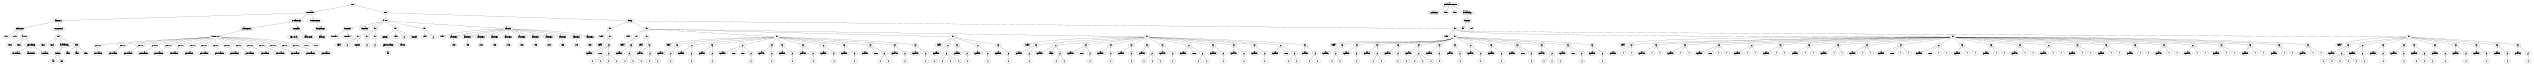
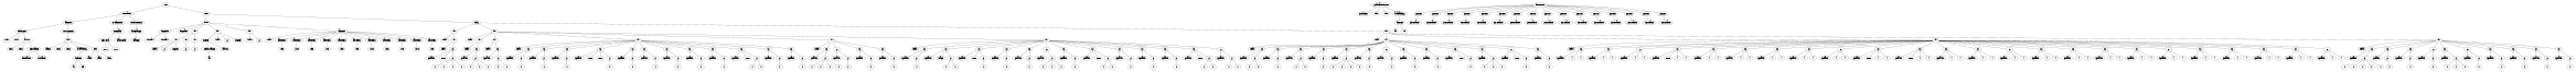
  graph {
    n1 [label=TEI]
    n2 [label=teiHeader]
    n3 [label=text]
    n4 [label=fileDesc]
    n5 [label=profileDesc]
    n6 [label=revisionDesc]
    n7 [label=front]
    n8 [label=body]
    n9 [label=titleStmt]
    n10 [label=sourceDesc]
-   n11 [label=particDesc]
    n12 [label=textClass]
    n13 [label=listChange]
    n14 [label=title]
    n15 [label=title]
    n16 [label=author]
    n17 [label=publicationStmt]
    n18 [label=publisher]
    n19 [label=idno]
    n20 [label=idno]
    n21 [label=availability]
    n22 [label=bibl]
    n23 [label=idno]
    n24 [label=idno]
    n25 [label=persName]
    n26 [label=forename]
-   n27 [label=nameLink]
    n28 [label=surname]
    n29 [label=licence]
    n30 [label=ab]
    n31 [label=ref]
+   n32 [label=name]
    n33 [label=idno]
    n34 [label=idno]
    n35 [label=availability]
    n36 [label=bibl]
    n37 [label=licence]
    n38 [label=date]
    n39 [label=date]
    n40 [label=idno]
    n41 [label=ab]
    n42 [label=ref]
    n43 [label=listPerson]
    n44 [label=keywords]
    n45 [label=classCode]
    n46 [label=person]
    n47 [label=person]
    n48 [label=person]
    n49 [label=person]
    n50 [label=person]
    n51 [label=person]
    n52 [label=person]
    n53 [label=person]
    n54 [label=person]
    n55 [label=person]
    n56 [label=person]
    n57 [label=person]
    n58 [label=person]
    n59 [label=person]
    n60 [label=person]
    n61 [label=person]
    n62 [label=persName]
    n63 [label=persName]
    n64 [label=persName]
    n65 [label=persName]
    n66 [label=persName]
    n67 [label=persName]
    n68 [label=persName]
    n69 [label=persName]
    n70 [label=persName]
    n71 [label=persName]
    n72 [label=persName]
    n73 [label=persName]
    n74 [label=persName]
    n75 [label=persName]
    n76 [label=persName]
    n77 [label=persName]
    n78 [label=term]
    n79 [label=term]
    n80 [label=change]
    n81 [label=docTitle]
    n82 [label=docDate]
    n83 [label=div]
    n84 [label=div]
    n85 [label=div]
    n86 [label=castList]
    n87 [label=div]
    n88 [label=div]
    n89 [label=div]
    n90 [label=titlePart]
    n91 [label=titlePart]
    n92 [label=div]
    n93 [label=div]
    n94 [label=div]
    n95 [label=opener]
    n96 [label=head]
    n97 [label=p]
    n98 [label=signed]
    n99 [label=head]
    n100 [label=p]
    n101 [label=performance]
    n102 [label=ab]
    n103 [label=head]
    n104 [label=castItem]
    n105 [label=castItem]
    n106 [label=castItem]
    n107 [label=castItem]
    n108 [label=castItem]
    n109 [label=castItem]
    n110 [label=castItem]
    n111 [label=castItem]
    n112 [label=castItem]
    n113 [label=castItem]
    n114 [label=castItem]
    n115 [label=head]
    n116 [label=p]
    n117 [label=signed]
    n118 [label=p]
    n119 [label=p]
    n120 [label=salute]
    n121 [label=role]
    n122 [label=role]
    n123 [label=role]
    n124 [label=role]
    n125 [label=role]
    n126 [label=role]
    n127 [label=role]
    n128 [label=role]
    n129 [label=role]
    n130 [label=role]
    n131 [label=role]
    n132 [label=head]
    n133 [label=div]
    n134 [label=head]
    n135 [label=div]
    n136 [label=div]
    n137 [label=div]
    n138 [label=div]
    n139 [label=div]
    n140 [label=head]
    n141 [label=div]
    n142 [label=div]
    n143 [label=div]
    n144 [label=head]
    n145 [label=sp]
    n146 [label=speaker]
    n147 [label=note]
    n148 [label=p]
    n149 [label=s]
    n150 [label=s]
    n151 [label=s]
    n152 [label=s]
    n153 [label=head]
    n154 [label=sp]
    n155 [label=head]
    n156 [label=sp]
    n157 [label=head]
    n158 [label=sp]
    n159 [label=sp]
    n160 [label=sp]
    n161 [label=sp]
    n162 [label=sp]
    n163 [label=sp]
    n164 [label=sp]
    n165 [label=sp]
    n166 [label=sp]
    n167 [label=sp]
    n168 [label=sp]
    n169 [label=sp]
    n170 [label=head]
    n171 [label=sp]
    n172 [label=sp]
    n173 [label=sp]
    n174 [label=sp]
    n175 [label=head]
    n176 [label=sp]
    n177 [label=sp]
    n178 [label=sp]
    n179 [label=sp]
    n180 [label=sp]
    n181 [label=sp]
    n182 [label=sp]
    n183 [label=sp]
    n184 [label=sp]
    n185 [label=sp]
    n186 [label=sp]
    n187 [label=sp]
    n188 [label=sp]
    n189 [label=speaker]
    n190 [label=p]
    n191 [label=s]
    n192 [label=s]
    n193 [label=s]
    n194 [label=speaker]
    n195 [label=p]
    n196 [label=s]
    n197 [label=s]
    n198 [label=speaker]
    n199 [label=p]
    n200 [label=speaker]
    n201 [label=p]
    n202 [label=speaker]
    n203 [label=p]
    n204 [label=speaker]
    n205 [label=note]
    n206 [label=note]
    n207 [label=p]
    n208 [label=speaker]
    n209 [label=p]
    n210 [label=speaker]
    n211 [label=p]
    n212 [label=speaker]
    n213 [label=p]
    n214 [label=speaker]
    n215 [label=p]
    n216 [label=speaker]
    n217 [label=p]
    n218 [label=speaker]
    n219 [label=note]
    n220 [label=p]
    n221 [label=speaker]
    n222 [label=p]
    n223 [label=speaker]
    n224 [label=p]
    n225 [label=s]
    n226 [label=s]
    n227 [label=s]
    n228 [label=s]
    n229 [label=s]
    n230 [label=s]
    n231 [label=s]
    n232 [label=s]
    n233 [label=s]
    n234 [label=s]
    n235 [label=s]
    n236 [label=s]
    n237 [label=s]
    n238 [label=speaker]
    n239 [label=p]
    n240 [label=speaker]
    n241 [label=p]
    n242 [label=speaker]
    n243 [label=p]
    n244 [label=speaker]
    n245 [label=p]
    n246 [label=s]
    n247 [label=s]
    n248 [label=s]
    n249 [label=s]
    n250 [label=s]
    n251 [label=s]
    n252 [label=s]
    n253 [label=speaker]
    n254 [label=p]
    n255 [label=speaker]
    n256 [label=stage]
    n257 [label=p]
    n258 [label=speaker]
    n259 [label=note]
    n260 [label=p]
    n261 [label=speaker]
    n262 [label=p]
    n263 [label=speaker]
    n264 [label=p]
    n265 [label=speaker]
    n266 [label=p]
    n267 [label=speaker]
    n268 [label=p]
    n269 [label=speaker]
    n270 [label=note]
    n271 [label=p]
    n272 [label=speaker]
    n273 [label=p]
    n274 [label=speaker]
    n275 [label=p]
    n276 [label=speaker]
    n277 [label=p]
    n278 [label=speaker]
    n279 [label=note]
    n280 [label=p]
    n281 [label=speaker]
    n282 [label=p]
    n283 [label=s]
    n284 [label=s]
    n285 [label=s]
    n286 [label=s]
    n287 [label=s]
    n288 [label=s]
    n289 [label=s]
    n290 [label=s]
    n291 [label=s]
    n292 [label=s]
    n293 [label=s]
    n294 [label=s]
    n295 [label=s]
    n296 [label=s]
    n297 [label=s]
    n298 [label=s]
    n299 [label=s]
    n300 [label=s]
    n301 [label=s]
    n302 [label=head]
    n303 [label=sp]
    n304 [label=sp]
    n305 [label=sp]
    n306 [label=sp]
    n307 [label=sp]
    n308 [label=sp]
    n309 [label=sp]
    n310 [label=sp]
    n311 [label=sp]
    n312 [label=sp]
    n313 [label=sp]
    n314 [label=sp]
    n315 [label=sp]
    n316 [label=head]
    n317 [label=sp]
    n318 [label=sp]
    n319 [label=sp]
    n320 [label=sp]
    n321 [label=sp]
    n322 [label=sp]
    n323 [label=sp]
    n324 [label=sp]
    n325 [label=sp]
    n326 [label=sp]
    n327 [label=sp]
    n328 [label=sp]
    n329 [label=sp]
    n330 [label=sp]
    n331 [label=sp]
    n332 [label=sp]
    n333 [label=sp]
    n334 [label=sp]
    n335 [label=sp]
    n336 [label=sp]
    n337 [label=sp]
    n338 [label=sp]
    n339 [label=sp]
    n340 [label=sp]
    n341 [label=head]
    n342 [label=sp]
    n343 [label=sp]
    n344 [label=sp]
    n345 [label=sp]
    n346 [label=sp]
    n347 [label=sp]
    n348 [label=sp]
    n349 [label=sp]
    n350 [label=sp]
    n351 [label=sp]
    n352 [label=speaker]
    n353 [label=p]
    n354 [label=speaker]
    n355 [label=p]
    n356 [label=speaker]
    n357 [label=p]
    n358 [label=speaker]
    n359 [label=p]
    n360 [label=speaker]
    n361 [label=p]
    n362 [label=speaker]
    n363 [label=p]
    n364 [label=speaker]
    n365 [label=p]
    n366 [label=speaker]
    n367 [label=p]
    n368 [label=speaker]
    n369 [label=p]
    n370 [label=speaker]
    n371 [label=note]
    n372 [label=p]
    n373 [label=speaker]
    n374 [label=p]
    n375 [label=speaker]
    n376 [label=note]
    n377 [label=p]
    n378 [label=speaker]
    n379 [label=p]
    n380 [label=s]
    n381 [label=s]
    n382 [label=s]
    n383 [label=s]
    n384 [label=s]
    n385 [label=s]
    n386 [label=s]
    n387 [label=s]
    n388 [label=s]
    n389 [label=s]
    n390 [label=s]
    n391 [label=s]
    n392 [label=s]
    n393 [label=s]
    n394 [label=s]
    n395 [label=s]
    n396 [label=s]
    n397 [label=s]
    n398 [label=s]
    n399 [label=s]
    n400 [label=speaker]
    n401 [label=l]
    n402 [label=l]
    n403 [label=speaker]
    n404 [label=l]
    n405 [label=l]
    n406 [label=speaker]
    n407 [label=l]
    n408 [label=l]
    n409 [label=speaker]
    n410 [label=note]
    n411 [label=l]
    n412 [label=l]
    n413 [label=speaker]
    n414 [label=l]
    n415 [label=l]
    n416 [label=speaker]
    n417 [label=l]
    n418 [label=l]
    n419 [label=speaker]
    n420 [label=l]
    n421 [label=l]
    n422 [label=speaker]
    n423 [label=l]
    n424 [label=l]
    n425 [label=speaker]
    n426 [label=l]
    n427 [label=l]
    n428 [label=speaker]
    n429 [label=note]
    n430 [label=l]
    n431 [label=l]
    n432 [label=speaker]
    n433 [label=note]
    n434 [label=l]
    n435 [label=l]
    n436 [label=speaker]
    n437 [label=l]
    n438 [label=l]
    n439 [label=speaker]
    n440 [label=l]
    n441 [label=l]
    n442 [label=speaker]
    n443 [label=l]
    n444 [label=l]
    n445 [label=speaker]
    n446 [label=l]
    n447 [label=l]
    n448 [label=speaker]
    n449 [label=l]
    n450 [label=l]
    n451 [label=speaker]
    n452 [label=l]
    n453 [label=l]
    n454 [label=speaker]
    n455 [label=l]
    n456 [label=l]
    n457 [label=speaker]
    n458 [label=l]
    n459 [label=l]
    n460 [label=speaker]
    n461 [label=l]
    n462 [label=l]
    n463 [label=speaker]
    n464 [label=l]
    n465 [label=l]
    n466 [label=speaker]
    n467 [label=l]
    n468 [label=l]
    n469 [label=speaker]
    n470 [label=l]
    n471 [label=l]
    n472 [label=speaker]
    n473 [label=l]
    n474 [label=l]
    n475 [label=speaker]
    n476 [label=p]
    n477 [label=speaker]
    n478 [label=p]
    n479 [label=speaker]
    n480 [label=p]
    n481 [label=speaker]
    n482 [label=p]
    n483 [label=speaker]
    n484 [label=p]
    n485 [label=speaker]
    n486 [label=p]
    n487 [label=speaker]
    n488 [label=p]
    n489 [label=speaker]
    n490 [label=p]
    n491 [label=speaker]
    n492 [label=p]
    n493 [label=speaker]
    n494 [label=p]
    n495 [label=s]
    n496 [label=s]
    n497 [label=s]
    n498 [label=s]
    n499 [label=s]
    n500 [label=s]
    n501 [label=s]
    n502 [label=s]
    n503 [label=s]
    n504 [label=s]
    n505 [label=s]
    n506 [label=s]
    n507 [label=s]
    n508 [label=s]
    n509 [label=s]
    n510 [label=s]
    n1 -- n2
    n1 -- n3
    n2 -- n4
    n2 -- n5
    n2 -- n6
    n3 -- n7
    n3 -- n8
    n4 -- n9
    n4 -- n10
-   n5 -- n11
    n5 -- n12
    n6 -- n13
    n7 -- n81
    n7 -- n82
    n7 -- n83
    n7 -- n84
    n7 -- n85
    n7 -- n86
    n8 -- n87
    n8 -- n88
    n8 -- n89
    n9 -- n14
    n9 -- n15
    n9 -- n16
    n10 -- n22
-   n11 -- n43
    n12 -- n44
    n12 -- n45
    n13 -- n80
    n16 -- n23
    n16 -- n24
    n16 -- n25
    n17 -- n18
    n17 -- n19
    n17 -- n20
    n17 -- n21
    n21 -- n29
+   n22 -- n32
    n22 -- n33
    n22 -- n34
    n22 -- n35
    n22 -- n36
    n25 -- n26
-   n25 -- n27
    n25 -- n28
    n29 -- n30
    n29 -- n31
    n35 -- n37
    n36 -- n38
    n36 -- n39
    n36 -- n40
    n37 -- n41
    n37 -- n42
    n43 -- n46
    n43 -- n47
    n43 -- n48
    n43 -- n49
    n43 -- n50
    n43 -- n51
    n43 -- n52
    n43 -- n53
    n43 -- n54
    n43 -- n55
    n43 -- n56
    n43 -- n57
    n43 -- n58
    n43 -- n59
    n43 -- n60
    n43 -- n61
    n44 -- n78
    n44 -- n79
    n46 -- n62
    n47 -- n63
    n48 -- n64
    n49 -- n65
    n50 -- n66
    n51 -- n67
    n52 -- n68
    n53 -- n69
    n54 -- n70
    n55 -- n71
    n56 -- n72
    n57 -- n73
    n58 -- n74
    n59 -- n75
    n60 -- n76
    n61 -- n77
    n81 -- n90
    n81 -- n91
    n83 -- n92
    n83 -- n93
    n83 -- n94
    n84 -- n95
    n84 -- n96
    n84 -- n97
    n84 -- n98
    n85 -- n99
    n85 -- n100
    n86 -- n103
    n86 -- n104
    n86 -- n105
    n86 -- n106
    n86 -- n107
    n86 -- n108
    n86 -- n109
    n86 -- n110
    n86 -- n111
    n86 -- n112
    n86 -- n113
    n86 -- n114
    n87 -- n132
    n87 -- n133
    n88 -- n134
    n88 -- n135
    n88 -- n136
    n88 -- n137
    n88 -- n138
    n88 -- n139
    n89 -- n140
    n89 -- n141
    n89 -- n142
    n89 -- n143
    n92 -- n115
    n92 -- n116
    n92 -- n117
    n93 -- n118
    n94 -- n119
    n95 -- n101
    n95 -- n120
    n101 -- n102
    n104 -- n121
    n105 -- n122
    n106 -- n123
    n107 -- n124
    n108 -- n125
    n109 -- n126
    n110 -- n127
    n111 -- n128
    n112 -- n129
    n113 -- n130
    n114 -- n131
    n133 -- n144
    n133 -- n145
    n135 -- n153
    n135 -- n154
    n136 -- n155
    n136 -- n156
    n137 -- n157
    n137 -- n158
    n137 -- n159
    n137 -- n160
    n137 -- n161
    n137 -- n162
    n137 -- n163
    n137 -- n164
    n137 -- n165
    n137 -- n166
    n137 -- n167
    n137 -- n168
    n137 -- n169
    n138 -- n170
    n138 -- n171
    n138 -- n172
    n138 -- n173
    n138 -- n174
    n139 -- n175
    n139 -- n176
    n139 -- n177
    n139 -- n178
    n139 -- n179
    n139 -- n180
    n139 -- n181
    n139 -- n182
    n139 -- n183
    n139 -- n184
    n139 -- n185
    n139 -- n186
    n139 -- n187
    n139 -- n188
    n141 -- n302
    n141 -- n303
    n141 -- n304
    n141 -- n305
    n141 -- n306
    n141 -- n307
    n141 -- n308
    n141 -- n309
    n141 -- n310
    n141 -- n311
    n141 -- n312
    n141 -- n313
    n141 -- n314
    n141 -- n315
    n142 -- n316
    n142 -- n317
    n142 -- n318
    n142 -- n319
    n142 -- n320
    n142 -- n321
    n142 -- n322
    n142 -- n323
    n142 -- n324
    n142 -- n325
    n142 -- n326
    n142 -- n327
    n142 -- n328
    n142 -- n329
    n142 -- n330
    n142 -- n331
    n142 -- n332
    n142 -- n333
    n142 -- n334
    n142 -- n335
    n142 -- n336
    n142 -- n337
    n142 -- n338
    n142 -- n339
    n142 -- n340
    n143 -- n341
    n143 -- n342
    n143 -- n343
    n143 -- n344
    n143 -- n345
    n143 -- n346
    n143 -- n347
    n143 -- n348
    n143 -- n349
    n143 -- n350
    n143 -- n351
    n145 -- n146
    n145 -- n147
    n145 -- n148
    n148 -- n149
    n148 -- n150
    n148 -- n151
    n148 -- n152
    n154 -- n189
    n154 -- n190
    n156 -- n194
    n156 -- n195
    n158 -- n198
    n158 -- n199
    n159 -- n200
    n159 -- n201
    n160 -- n202
    n160 -- n203
    n161 -- n204
    n161 -- n205
    n161 -- n206
    n161 -- n207
    n162 -- n208
    n162 -- n209
    n163 -- n210
    n163 -- n211
    n164 -- n212
    n164 -- n213
    n165 -- n214
    n165 -- n215
    n166 -- n216
    n166 -- n217
    n167 -- n218
    n167 -- n219
    n167 -- n220
    n168 -- n221
    n168 -- n222
    n169 -- n223
    n169 -- n224
    n171 -- n238
    n171 -- n239
    n172 -- n240
    n172 -- n241
    n173 -- n242
    n173 -- n243
    n174 -- n244
    n174 -- n245
    n176 -- n253
    n176 -- n254
    n177 -- n255
    n177 -- n256
    n177 -- n257
    n178 -- n258
    n178 -- n259
    n178 -- n260
    n179 -- n261
    n179 -- n262
    n180 -- n263
    n180 -- n264
    n181 -- n265
    n181 -- n266
    n182 -- n267
    n182 -- n268
    n183 -- n269
    n183 -- n270
    n183 -- n271
    n184 -- n272
    n184 -- n273
    n185 -- n274
    n185 -- n275
    n186 -- n276
    n186 -- n277
    n187 -- n278
    n187 -- n279
    n187 -- n280
    n188 -- n281
    n188 -- n282
    n190 -- n191
    n190 -- n192
    n190 -- n193
    n195 -- n196
    n195 -- n197
    n199 -- n225
    n201 -- n226
    n203 -- n227
    n207 -- n228
    n209 -- n229
    n211 -- n230
    n213 -- n231
    n215 -- n232
    n217 -- n233
    n220 -- n234
    n220 -- n235
    n222 -- n236
    n224 -- n237
    n239 -- n246
    n239 -- n247
    n239 -- n248
    n239 -- n249
    n241 -- n250
    n243 -- n251
    n245 -- n252
    n254 -- n283
    n257 -- n284
    n257 -- n285
    n260 -- n286
    n262 -- n287
    n264 -- n288
    n266 -- n289
    n266 -- n290
    n266 -- n291
    n268 -- n292
    n271 -- n293
    n271 -- n294
    n273 -- n295
    n275 -- n296
    n277 -- n297
    n280 -- n298
    n280 -- n299
    n282 -- n300
    n282 -- n301
    n303 -- n352
    n303 -- n353
    n304 -- n354
    n304 -- n355
    n305 -- n356
    n305 -- n357
    n306 -- n358
    n306 -- n359
    n307 -- n360
    n307 -- n361
    n308 -- n362
    n308 -- n363
    n309 -- n364
    n309 -- n365
    n310 -- n366
    n310 -- n367
    n311 -- n368
    n311 -- n369
    n312 -- n370
    n312 -- n371
    n312 -- n372
    n313 -- n373
    n313 -- n374
    n314 -- n375
    n314 -- n376
    n314 -- n377
    n315 -- n378
    n315 -- n379
    n317 -- n400
    n317 -- n401
    n317 -- n402
    n318 -- n403
    n318 -- n404
    n318 -- n405
    n319 -- n406
    n319 -- n407
    n319 -- n408
    n320 -- n409
    n320 -- n410
    n320 -- n411
    n320 -- n412
    n321 -- n413
    n321 -- n414
    n321 -- n415
    n322 -- n416
    n322 -- n417
    n322 -- n418
    n323 -- n419
    n323 -- n420
    n323 -- n421
    n324 -- n422
    n324 -- n423
    n324 -- n424
    n325 -- n425
    n325 -- n426
    n325 -- n427
    n326 -- n428
    n326 -- n429
    n326 -- n430
    n326 -- n431
    n327 -- n432
    n327 -- n433
    n327 -- n434
    n327 -- n435
    n328 -- n436
    n328 -- n437
    n328 -- n438
    n329 -- n439
    n329 -- n440
    n329 -- n441
    n330 -- n442
    n330 -- n443
    n330 -- n444
    n331 -- n445
    n331 -- n446
    n331 -- n447
    n332 -- n448
    n332 -- n449
    n332 -- n450
    n333 -- n451
    n333 -- n452
    n333 -- n453
    n334 -- n454
    n334 -- n455
    n334 -- n456
    n335 -- n457
    n335 -- n458
    n335 -- n459
    n336 -- n460
    n336 -- n461
    n336 -- n462
    n337 -- n463
    n337 -- n464
    n337 -- n465
    n338 -- n466
    n338 -- n467
    n338 -- n468
    n339 -- n469
    n339 -- n470
    n339 -- n471
    n340 -- n472
    n340 -- n473
    n340 -- n474
    n342 -- n475
    n342 -- n476
    n343 -- n477
    n343 -- n478
    n344 -- n479
    n344 -- n480
    n345 -- n481
    n345 -- n482
    n346 -- n483
    n346 -- n484
    n347 -- n485
    n347 -- n486
    n348 -- n487
    n348 -- n488
    n349 -- n489
    n349 -- n490
    n350 -- n491
    n350 -- n492
    n351 -- n493
    n351 -- n494
    n353 -- n380
    n353 -- n381
    n355 -- n382
    n357 -- n383
    n357 -- n384
    n359 -- n385
    n361 -- n386
    n361 -- n387
    n361 -- n388
    n361 -- n389
    n363 -- n390
    n365 -- n391
    n367 -- n392
    n369 -- n393
    n372 -- n394
    n374 -- n395
    n374 -- n396
    n374 -- n397
    n377 -- n398
    n379 -- n399
    n476 -- n495
    n476 -- n496
    n476 -- n497
    n476 -- n498
    n476 -- n499
    n478 -- n500
    n480 -- n501
    n482 -- n502
    n484 -- n503
    n484 -- n504
    n484 -- n505
    n486 -- n506
    n488 -- n507
    n490 -- n508
    n492 -- n509
    n494 -- n510
  }
